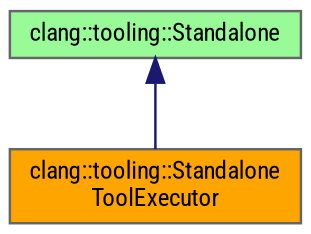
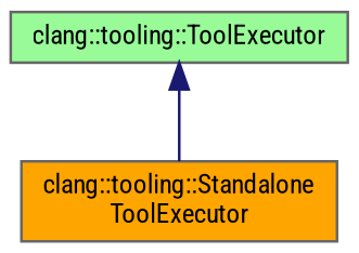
  digraph {
    fontname="Roboto Condensed"
    node [color=gray40 fontname="Roboto Condensed" fontsize=10 shape=record style=filled]
    n1 [fillcolor=orange fontcolor=black height=0.2 label="clang::tooling::Standalone\lToolExecutor" width=0.4]
-   n2 [height=0.2 label="clang::tooling::Standalone" width=0.4 fillcolor=palegreen]
+   n2 [height=0.2 label="clang::tooling::ToolExecutor" width=0.4 fillcolor=palegreen]
    n2 -> n1 [color=midnightblue dir=back fontname="Roboto Condensed" fontsize=10 labelfontname=Helvetica labelfontsize=10 style=solid]
  }
